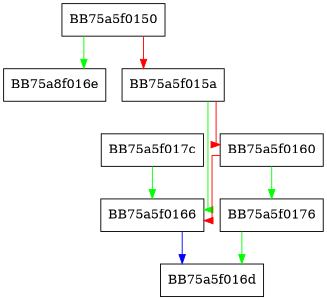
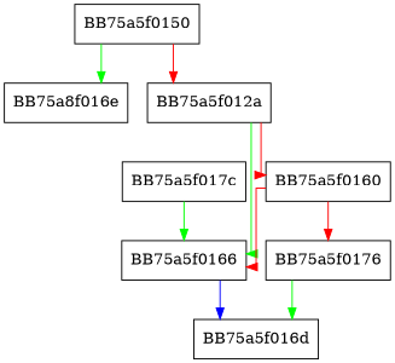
  digraph {
    splines=ortho
    node [shape=box]
    edge [color=green]
    n1 [label=BB75a8f016e]
    BB75a5f0150
-   BB75a5f015a
+   BB75a5f015a [label=BB75a5f012a]
    BB75a5f0166
    BB75a5f0160
    BB75a5f016d
    BB75a5f0176
    BB75a5f017c
    BB75a5f0150 -> n1
    BB75a5f0150 -> BB75a5f015a [color=red]
    BB75a5f015a -> BB75a5f0166
    BB75a5f015a -> BB75a5f0160 [color=red]
    BB75a5f0166 -> BB75a5f016d [color=blue]
    BB75a5f0160 -> BB75a5f0166 [color=red]
-   BB75a5f0160 -> BB75a5f0176
+   BB75a5f0160 -> BB75a5f0176 [color=red]
    BB75a5f0176 -> BB75a5f016d
    BB75a5f017c -> BB75a5f0166
  }
